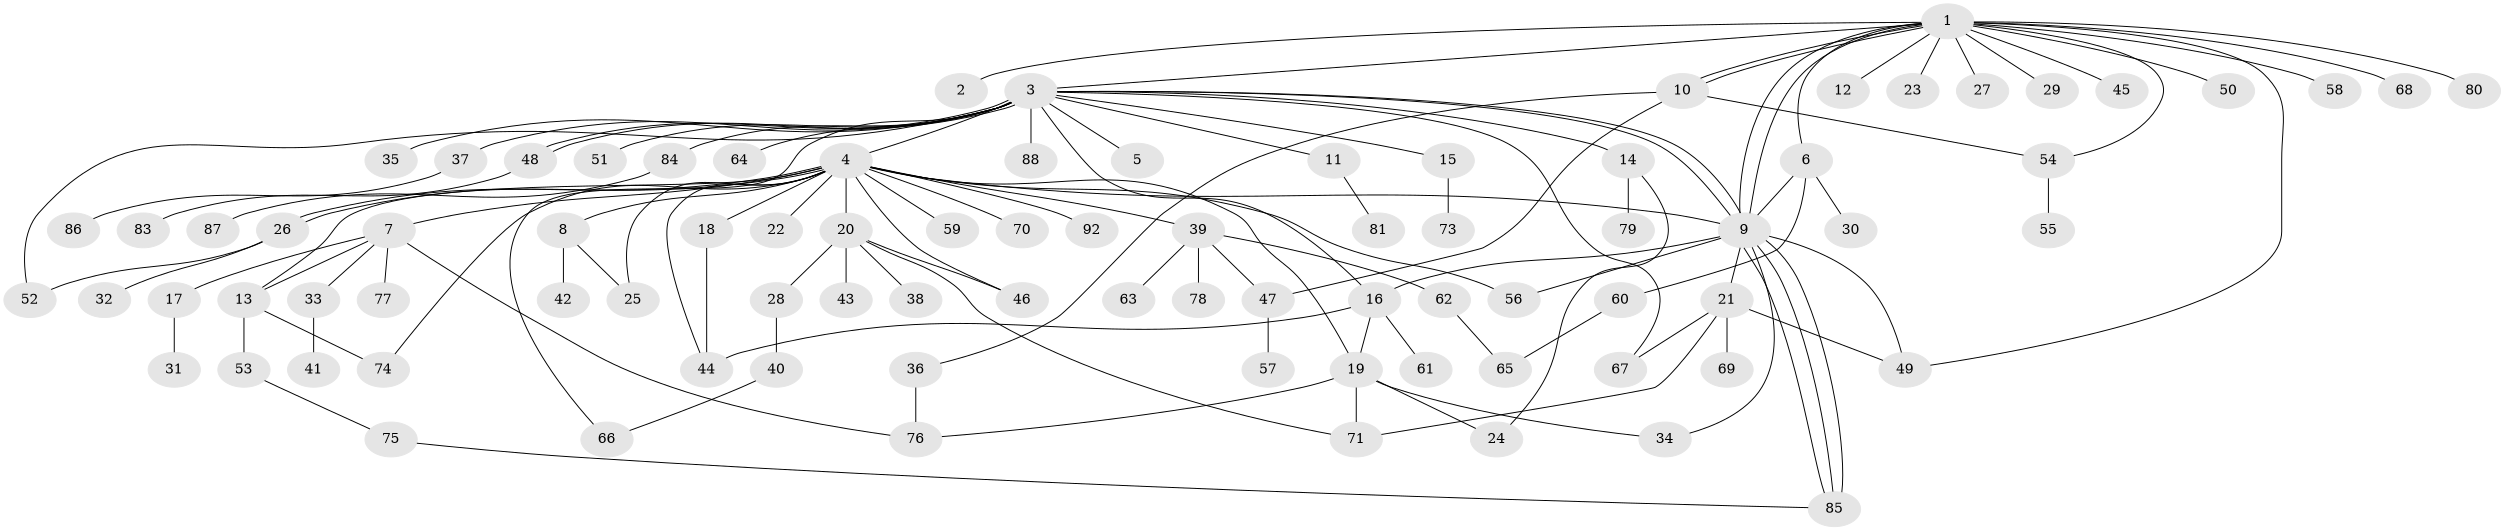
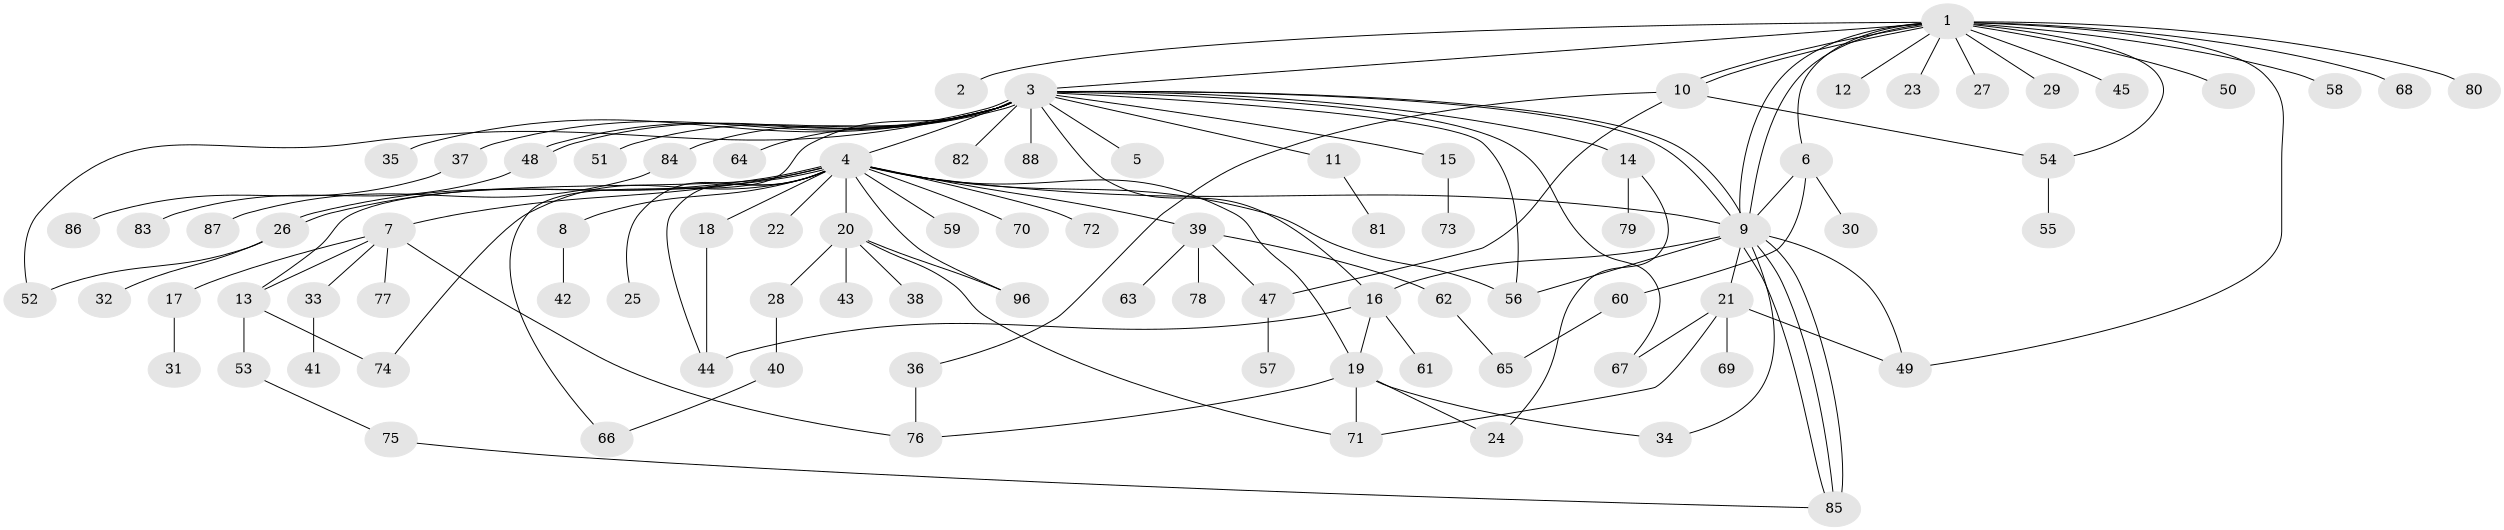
  graph {
    node [color=gray90 style=filled]
    1
    2
    3
    6
    9
    10
    12
    23
    27
    29
    45
    49
    50
    54
    58
    68
    80
    4
    5
    11
    14
    15
    16
    35
    37
    48
    51
    52
    56
    64
    66
    67
+   82
    84
    88
    30
    60
    21
    34
    85
    36
    47
    55
    7
    8
    13
    18
    19
    20
    22
    25
    26
    39
    44
-   46
+   46 [label=96]
    59
    70
-   72 [label=92]
+   72
    74
    81
    24
    79
    73
    61
    86
    83
    87
    17
    33
    76
    77
    42
    53
    71
    28
    38
    43
    32
    62
    63
    78
    65
    31
    41
    69
    57
    75
    40
    1 -- 2
    1 -- 3
    1 -- 6
    1 -- 9
    1 -- 9
    1 -- 10
    1 -- 10
    1 -- 12
    1 -- 23
    1 -- 27
    1 -- 29
    1 -- 45
    1 -- 49
    1 -- 50
    1 -- 54
    1 -- 58
    1 -- 68
    1 -- 80
    3 -- 9
    3 -- 9
    3 -- 4
    3 -- 5
    3 -- 11
    3 -- 14
    3 -- 15
    3 -- 16
    3 -- 35
    3 -- 37
    3 -- 48
    3 -- 48
    3 -- 51
    3 -- 52
+   3 -- 56
    3 -- 64
    3 -- 66
    3 -- 67
+   3 -- 82
    3 -- 84
    3 -- 88
    6 -- 9
    6 -- 30
    6 -- 60
    9 -- 49
    9 -- 16
    9 -- 56
    9 -- 21
    9 -- 34
    9 -- 85
    9 -- 85
    9 -- 85
    10 -- 54
    10 -- 36
    10 -- 47
    54 -- 55
    4 -- 9
    4 -- 56
    4 -- 7
    4 -- 8
    4 -- 13
    4 -- 18
    4 -- 19
    4 -- 20
    4 -- 22
    4 -- 25
    4 -- 26
    4 -- 26
    4 -- 39
    4 -- 44
    4 -- 46
    4 -- 59
    4 -- 70
    4 -- 72
    4 -- 74
    11 -- 81
    14 -- 24
    14 -- 79
    15 -- 73
    16 -- 19
    16 -- 44
    16 -- 61
    37 -- 86
    48 -- 83
    84 -- 87
    60 -- 65
    21 -- 49
    21 -- 67
    21 -- 71
    21 -- 69
    36 -- 76
    47 -- 57
    7 -- 13
    7 -- 17
    7 -- 33
    7 -- 76
    7 -- 77
-   8 -- 25
    8 -- 42
    13 -- 74
    13 -- 53
    18 -- 44
    19 -- 34
    19 -- 24
    19 -- 76
    19 -- 71
    20 -- 46
    20 -- 71
    20 -- 28
    20 -- 38
    20 -- 43
    26 -- 52
    26 -- 32
    39 -- 47
    39 -- 62
    39 -- 63
    39 -- 78
    17 -- 31
    33 -- 41
    53 -- 75
    28 -- 40
    62 -- 65
    75 -- 85
    40 -- 66
  }
